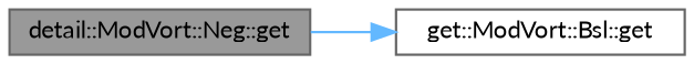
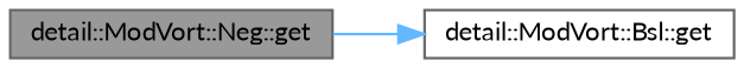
  digraph {
    rankdir=LR
    fontname=Lato
    node [fontname=Lato fontsize=10 shape=box style=filled]
    n1 [color=gray40 fillcolor=grey60 fontcolor=black height=0.2 label="detail::ModVort::Neg::get" width=0.4]
-   n2 [color=grey40 fillcolor=white height=0.2 label="get::ModVort::Bsl::get" width=0.4]
+   n2 [color=grey40 fillcolor=white height=0.2 label="detail::ModVort::Bsl::get" width=0.4]
    n1 -> n2 [color=steelblue1 fontname=Lato fontsize=10 labelfontname=Helvetica labelfontsize=10 style=solid]
  }
